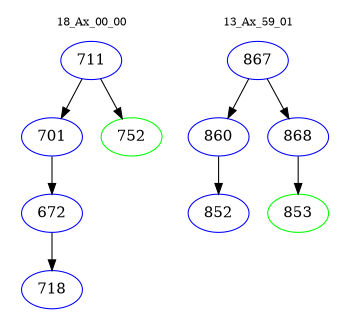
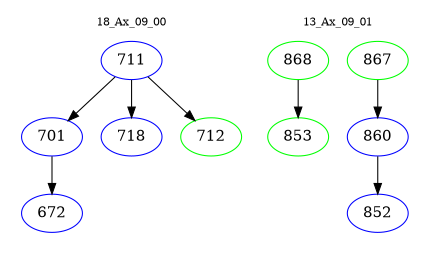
  digraph {
    node [color=blue]
    edge [color=black]
    n1 [label=711]
    n2 [label=701]
    n3 [label=718]
    n4 [label=672]
-   n5 [color=green label=752]
-   n6 [label=867]
+   n5 [color=green label=712]
+   n6 [color=green label=867]
    n7 [label=860]
-   n8 [label=868]
+   n8 [color=green label=868]
    n9 [label=852]
    n10 [color=green label=853]
    subgraph cluster_1 {
      color=white
      fontsize=10
-     label="18_Ax_00_00"
+     label="18_Ax_09_00"
      n1
      n2
      n3
      n4
      n5
    }
    subgraph cluster_2 {
      color=white
      fontsize=10
-     label="13_Ax_59_01"
+     label="13_Ax_09_01"
      n6
      n7
      n8
      n9
      n10
    }
    n1 -> n2
-   n4 -> n3
+   n1 -> n3
    n1 -> n5
    n2 -> n4
    n6 -> n7
-   n6 -> n8
    n7 -> n9
    n8 -> n10
  }
